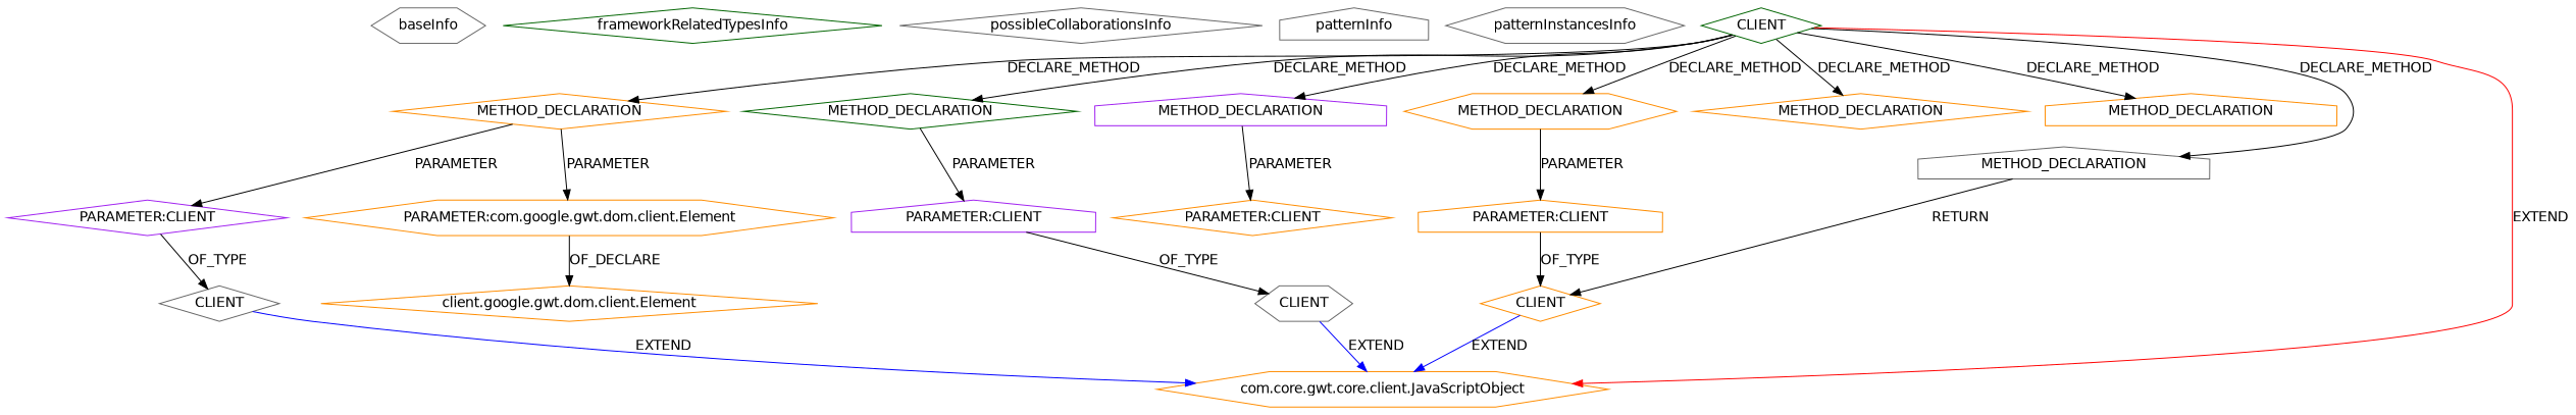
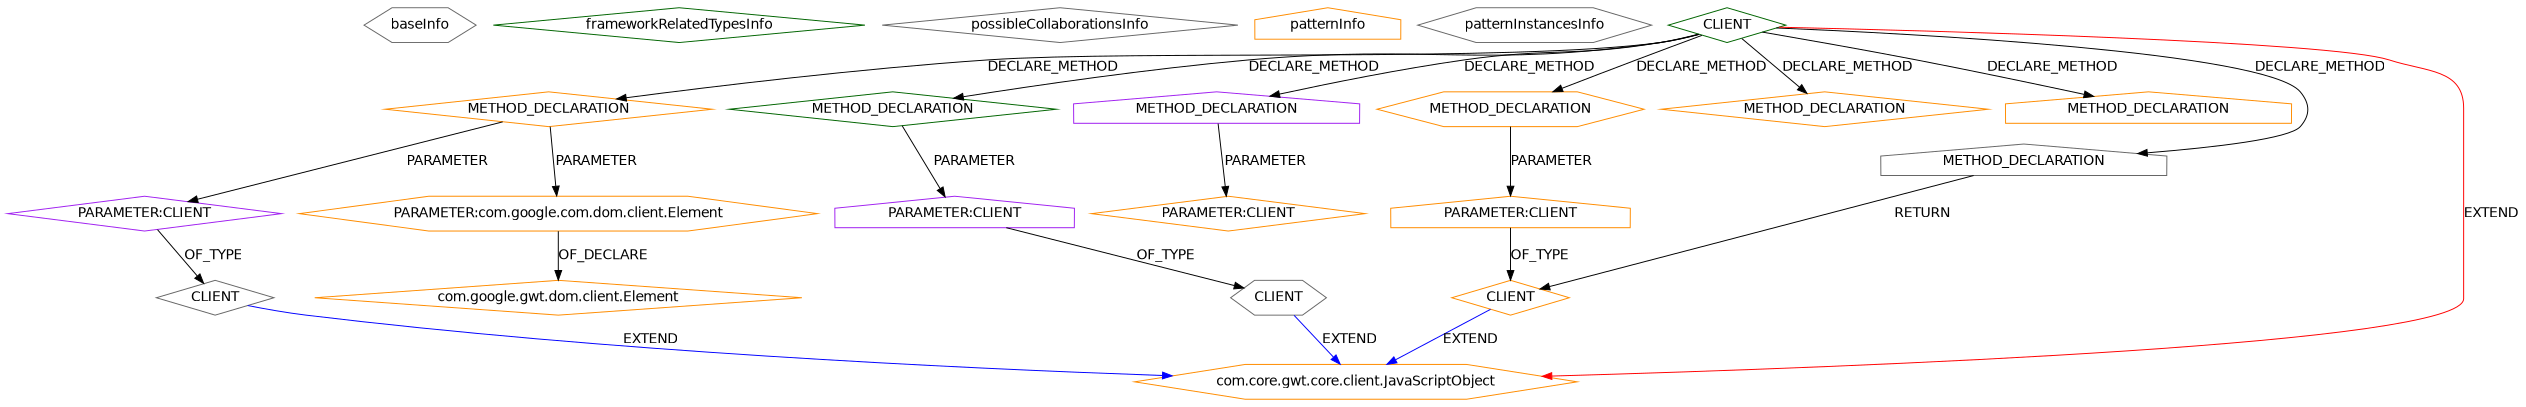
  digraph {
    fontname="DejaVu Sans"
    node [color=darkorange fontname="DejaVu Sans" shape=diamond isFrameworkType=false vertexType=CLIENT_METHOD_DECLARATION]
    edge [fontname="DejaVu Sans"]
    baseInfo [category=pattern color=gray40 graphId=1575 isAnonymous=false possibleRelation=true shape=hexagon isFrameworkType="" vertexType=""]
    frameworkRelatedTypesInfo [0="com.google.gwt.core.client.JavaScriptObject" color=darkgreen isFrameworkType="" vertexType=""]
    possibleCollaborationsInfo [0="1575~PARAMETER_TYPE_DECLARATION-CLIENT_METHOD_DECLARATION-~com.google.gwt.core.client.JavaScriptObject ~com.google.gwt.core.client.JavaScriptObject ~false~false" 1="1575~PARAMETER_TYPE_DECLARATION-CLIENT_METHOD_DECLARATION-RETURN_TYPE_DECLARATION-CLIENT_METHOD_DECLARATION-~com.google.gwt.core.client.JavaScriptObject ~com.google.gwt.core.client.JavaScriptObject ~false~false" 2="1575~PARAMETER_TYPE_DECLARATION-CLIENT_METHOD_DECLARATION-~com.google.gwt.core.client.JavaScriptObject ~com.google.gwt.core.client.JavaScriptObject ~false~false" color=gray40 isFrameworkType="" vertexType=""]
-   patternInfo [color=gray40 frequency=2.0 patternRootClient=0 shape=house isFrameworkType="" vertexType=""]
+   patternInfo [frequency=2.0 patternRootClient=0 shape=house isFrameworkType="" vertexType=""]
    patternInstancesInfo [0="mstahv-g-leaflet~/mstahv-g-leaflet/g-leaflet-master/src/main/java/org/peimari/gleaflet/client/Map.java~Map~4095" 1="karlwettin-kodapan-gwt-google-map-v3~/karlwettin-kodapan-gwt-google-map-v3/kodapan-gwt-google-map-v3-master/src/main/java/se/kodapan/gwt/google/maps/v3/client/StreetViewPanorama.java~StreetViewPanorama~3360" color=gray40 shape=hexagon isFrameworkType="" vertexType=""]
-   n6 [label="PARAMETER:com.google.gwt.dom.client.Element" shape=hexagon vertexType=PARAMETER_DECLARATION]
-   n7 [label="client.google.gwt.dom.client.Element" vertexType=FRAMEWORK_CLASS_TYPE]
+   n6 [label="PARAMETER:com.google.com.dom.client.Element" shape=hexagon vertexType=PARAMETER_DECLARATION]
+   n7 [label="com.google.gwt.dom.client.Element" vertexType=FRAMEWORK_CLASS_TYPE]
    n8 [label=METHOD_DECLARATION]
    n9 [color=purple label="PARAMETER:CLIENT" vertexType=PARAMETER_DECLARATION]
    n10 [color=gray40 label=CLIENT vertexType=REFERENCE_CLIENT_CLASS_DECLARATION]
    n11 [color=darkgreen label=CLIENT vertexType=ROOT_CLIENT_CLASS_DECLARATION]
    n12 [label=METHOD_DECLARATION shape=hexagon]
    n13 [color=purple label=METHOD_DECLARATION shape=house]
    n14 [color=darkgreen label=METHOD_DECLARATION]
    n15 [label=METHOD_DECLARATION]
    n16 [label=METHOD_DECLARATION shape=house]
    n17 [color=gray40 label=METHOD_DECLARATION shape=house]
    n18 [label="com.core.gwt.core.client.JavaScriptObject" shape=hexagon vertexType=FRAMEWORK_CLASS_TYPE]
    n19 [label="PARAMETER:CLIENT" shape=house vertexType=PARAMETER_DECLARATION]
    n20 [label="PARAMETER:CLIENT" vertexType=PARAMETER_DECLARATION]
    n21 [color=purple label="PARAMETER:CLIENT" shape=house vertexType=PARAMETER_DECLARATION]
    n22 [label=CLIENT vertexType=REFERENCE_CLIENT_CLASS_DECLARATION]
    n23 [color=gray40 label=CLIENT shape=hexagon vertexType=REFERENCE_CLIENT_CLASS_DECLARATION]
    n6 -> n7 [label=OF_DECLARE]
    n8 -> n6 [label=PARAMETER]
    n8 -> n9 [label=PARAMETER]
    n9 -> n10 [label=OF_TYPE]
    n10 -> n18 [color=blue label=EXTEND]
    n11 -> n8 [label=DECLARE_METHOD]
    n11 -> n12 [label=DECLARE_METHOD]
    n11 -> n13 [label=DECLARE_METHOD]
    n11 -> n14 [label=DECLARE_METHOD]
    n11 -> n15 [label=DECLARE_METHOD]
    n11 -> n16 [label=DECLARE_METHOD]
    n11 -> n17 [label=DECLARE_METHOD]
    n11 -> n18 [color=red label=EXTEND]
    n12 -> n19 [label=PARAMETER]
    n13 -> n20 [label=PARAMETER]
    n14 -> n21 [label=PARAMETER]
    n17 -> n22 [label=RETURN]
    n19 -> n22 [label=OF_TYPE]
    n21 -> n23 [label=OF_TYPE]
    n22 -> n18 [color=blue label=EXTEND]
    n23 -> n18 [color=blue label=EXTEND]
  }
